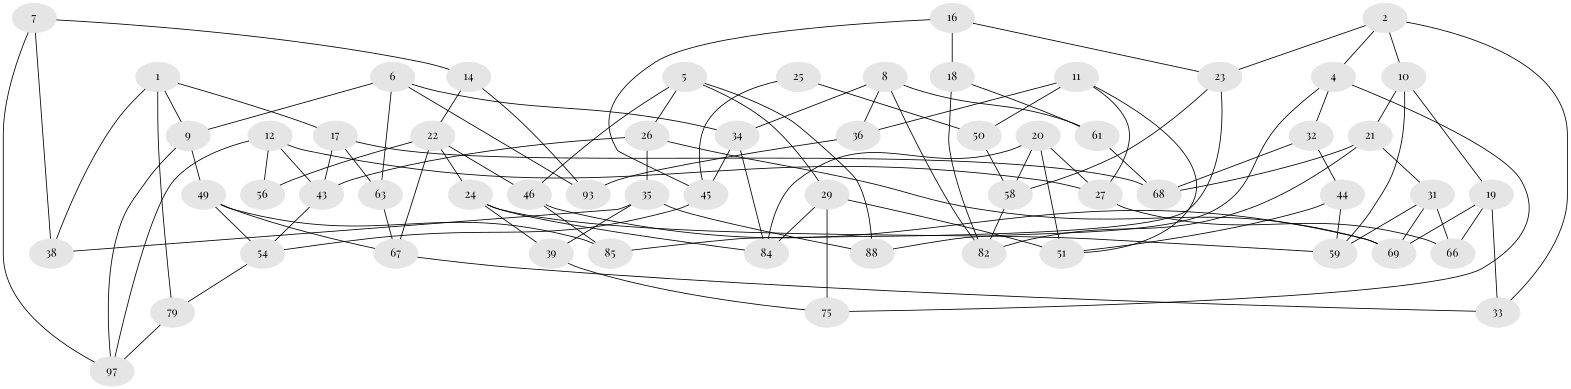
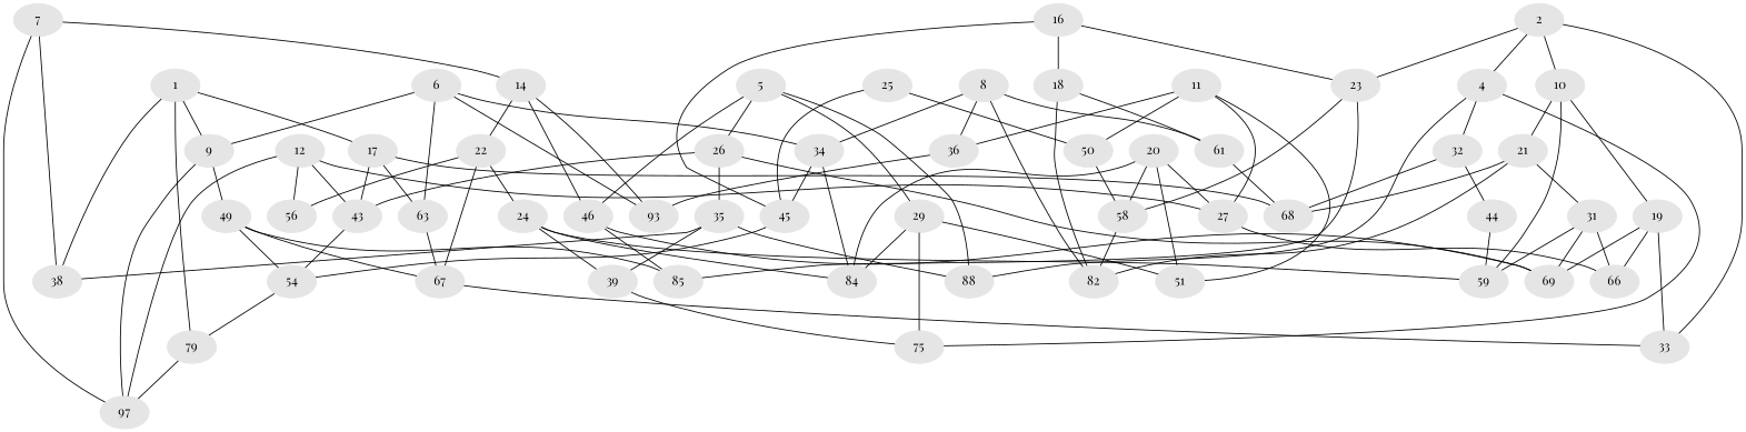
  graph {
    fontname="Playfair Display"
    node [color=gray90 fontname="Playfair Display" style=filled]
    edge [fontname="Playfair Display"]
    1 [super="+3"]
    9 [super="+74"]
    17 [super="+42"]
    38 [super="+83"]
    79
    97 [super="+100"]
    49 [super="+71"]
    63
    43 [super="+53"]
    68 [super="+95"]
    2 [super="+55"]
    4 [super="+52"]
    10 [super="+37"]
    23 [super="+28"]
    n15 [label=33 super="+91"]
    32
    75
    88
    19 [super="+41"]
    21 [super="+33"]
    59 [super="+90"]
    58 [super="+76"]
    85
    44
    5 [super="+92"]
    26 [super="+78"]
    29 [super="+80"]
    46 [super="+72"]
    69 [super="+70"]
    35 [super="+60"]
    51 [super="+99"]
    84 [super="+87"]
    6 [super="+86"]
    34 [super="+81"]
    93
    45 [super="+57"]
    67 [super="+94"]
    14 [super="+15"]
    22 [super="+40"]
    7
    8 [super="+48"]
    36
    61
    82 [super="+89"]
    54 [super="+77"]
    66
    31 [super="+50"]
    11 [super="+62"]
    27 [super="+96"]
    n50 [label=50]
    12 [super="+13"]
    56 [super="+65"]
    24 [super="+98"]
    16
    18
    20 [super="+64"]
    39
    25
    1 -- 9
    1 -- 17
    1 -- 38
    1 -- 79
    9 -- 97
    9 -- 49
    17 -- 63
    17 -- 43
    17 -- 68
    79 -- 97
    49 -- 85
    49 -- 67
    49 -- 54
    63 -- 67
    43 -- 54
    2 -- 4
    2 -- 10
    2 -- 23
    2 -- n15
    4 -- 32
    4 -- 75
    4 -- 88
    10 -- 19
    10 -- 21
    10 -- 59
    23 -- 58
    23 -- 85
    32 -- 68
    32 -- 44
    19 -- n15
    19 -- 69
    19 -- 66
    21 -- 68
    21 -- 82
    21 -- 31
    58 -- 82
    44 -- 59
-   44 -- 51
    5 -- 88
    5 -- 26
    5 -- 29
    5 -- 46
    26 -- 43
    26 -- 69
    26 -- 35
    29 -- 75
    29 -- 51
    29 -- 84
    46 -- 85
    46 -- 69
    35 -- 38
    35 -- 88
    35 -- 39
    6 -- 9
    6 -- 63
    6 -- 34
    6 -- 93
    34 -- 84
    34 -- 45
    45 -- 54
    67 -- n15
-   22 -- 46
+   14 -- 46
    14 -- 93
    14 -- 22
    22 -- 67
    22 -- 56
    22 -- 24
    7 -- 38
    7 -- 97
    7 -- 14
    8 -- 34
    8 -- 36
    8 -- 61
    8 -- 82
    36 -- 93
    61 -- 68
    54 -- 79
    31 -- 59
    31 -- 69
    31 -- 66
    11 -- 51
    11 -- 36
    11 -- 27
    11 -- n50
    27 -- 66
    n50 -- 58
    12 -- 97
    12 -- 43
    12 -- 27
    12 -- 56
    24 -- 59
    24 -- 84
    24 -- 39
    16 -- 23
    16 -- 45
    16 -- 18
    18 -- 61
    18 -- 82
    20 -- 58
    20 -- 51
    20 -- 84
    20 -- 27
    39 -- 75
    25 -- 45
    25 -- n50
  }
